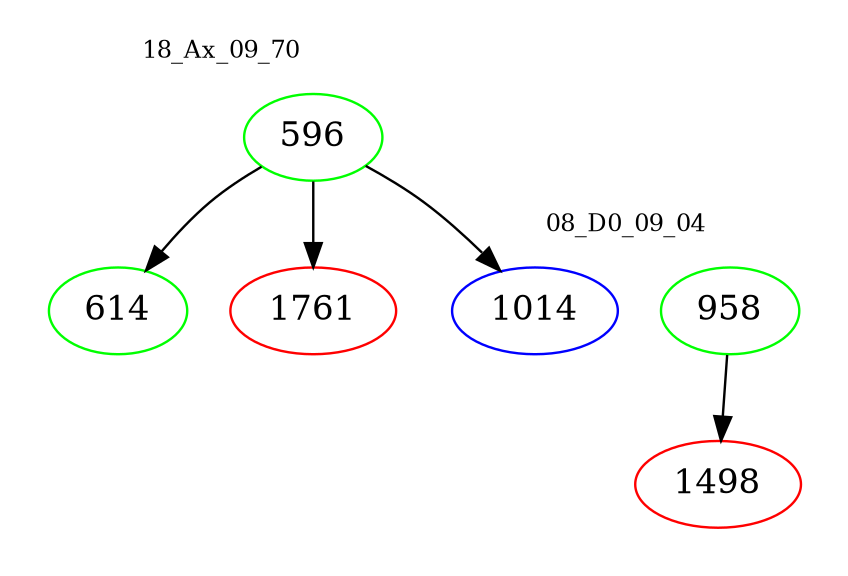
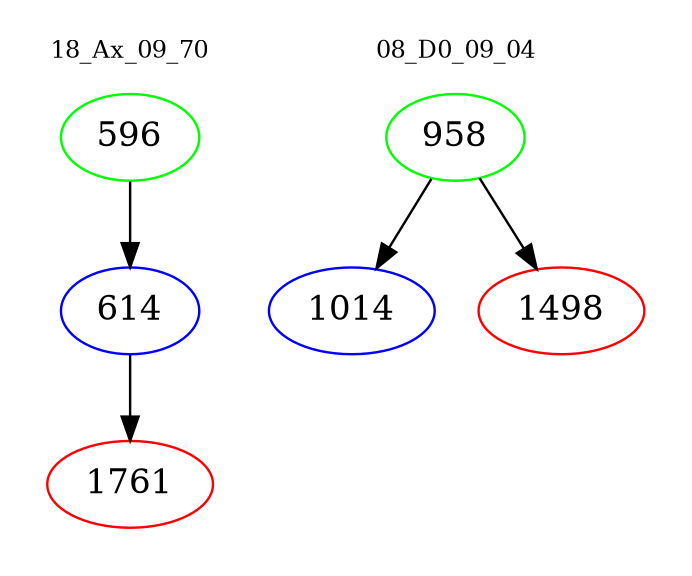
  digraph {
    node [color=green]
    edge [color=black]
    n1 [label=596]
-   n2 [label=614]
+   n2 [color=blue label=614]
    n3 [color=red label=1761]
    n4 [label=958]
    n5 [color=blue label=1014]
    n6 [color=red label=1498]
    subgraph cluster_1 {
      color=white
      fontsize=10
      label="18_Ax_09_70"
      n1
      n2
      n3
    }
    subgraph cluster_2 {
      color=white
      fontsize=10
      label="08_D0_09_04"
      n4
      n5
      n6
    }
    n1 -> n2
-   n1 -> n3
-   n1 -> n5
+   n2 -> n3
+   n4 -> n5
    n4 -> n6
  }
